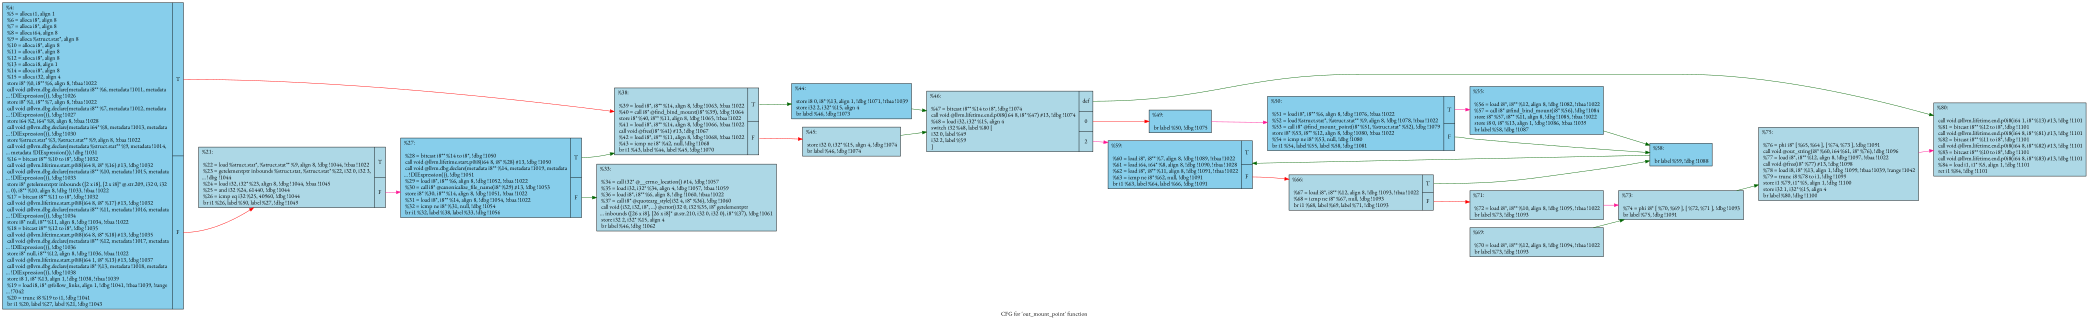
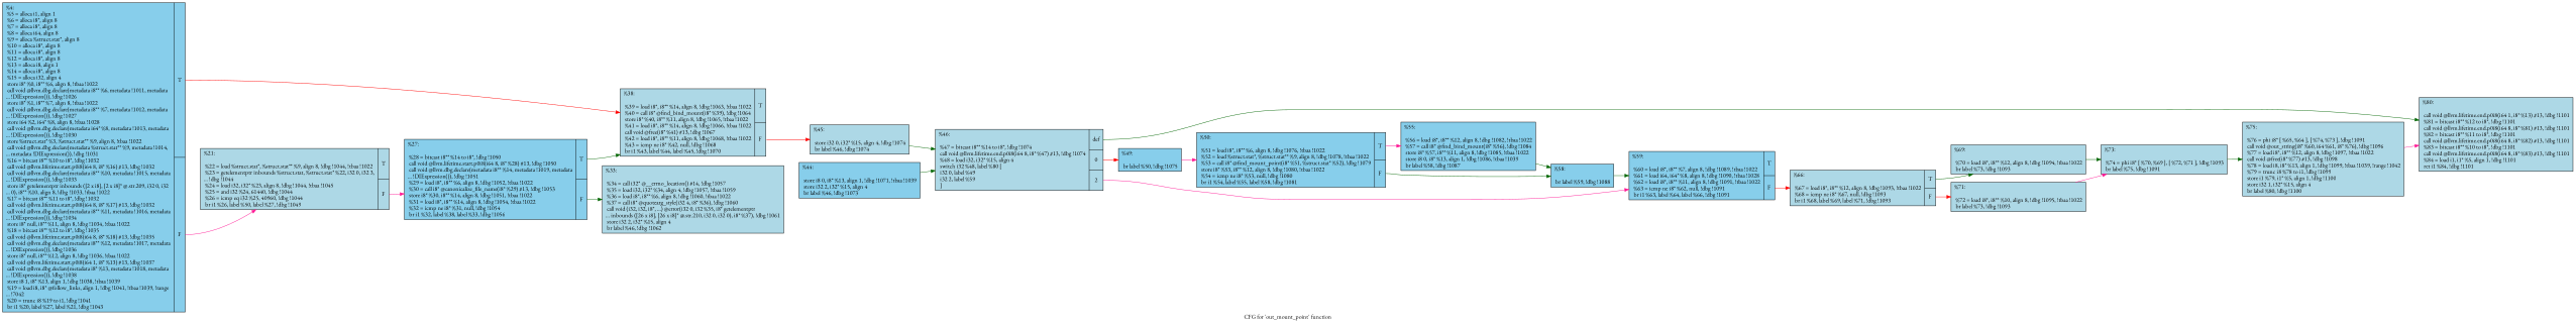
  digraph {
    fontname="EB Garamond"
    label="CFG for 'out_mount_point' function"
    rankdir=LR
    node [fillcolor=lightblue fontname="EB Garamond" shape=record style=filled]
    edge [color=darkgreen fontname="EB Garamond"]
    n1 [fillcolor=skyblue label="{%4:\l  %5 = alloca i1, align 1\l  %6 = alloca i8*, align 8\l  %7 = alloca i8*, align 8\l  %8 = alloca i64, align 8\l  %9 = alloca %struct.stat*, align 8\l  %10 = alloca i8*, align 8\l  %11 = alloca i8*, align 8\l  %12 = alloca i8*, align 8\l  %13 = alloca i8, align 1\l  %14 = alloca i8*, align 8\l  %15 = alloca i32, align 4\l  store i8* %0, i8** %6, align 8, !tbaa !1022\l  call void @llvm.dbg.declare(metadata i8** %6, metadata !1011, metadata\l... !DIExpression()), !dbg !1026\l  store i8* %1, i8** %7, align 8, !tbaa !1022\l  call void @llvm.dbg.declare(metadata i8** %7, metadata !1012, metadata\l... !DIExpression()), !dbg !1027\l  store i64 %2, i64* %8, align 8, !tbaa !1028\l  call void @llvm.dbg.declare(metadata i64* %8, metadata !1013, metadata\l... !DIExpression()), !dbg !1030\l  store %struct.stat* %3, %struct.stat** %9, align 8, !tbaa !1022\l  call void @llvm.dbg.declare(metadata %struct.stat** %9, metadata !1014,\l... metadata !DIExpression()), !dbg !1031\l  %16 = bitcast i8** %10 to i8*, !dbg !1032\l  call void @llvm.lifetime.start.p0i8(i64 8, i8* %16) #13, !dbg !1032\l  call void @llvm.dbg.declare(metadata i8** %10, metadata !1015, metadata\l... !DIExpression()), !dbg !1033\l  store i8* getelementptr inbounds ([2 x i8], [2 x i8]* @.str.209, i32 0, i32\l... 0), i8** %10, align 8, !dbg !1033, !tbaa !1022\l  %17 = bitcast i8** %11 to i8*, !dbg !1032\l  call void @llvm.lifetime.start.p0i8(i64 8, i8* %17) #13, !dbg !1032\l  call void @llvm.dbg.declare(metadata i8** %11, metadata !1016, metadata\l... !DIExpression()), !dbg !1034\l  store i8* null, i8** %11, align 8, !dbg !1034, !tbaa !1022\l  %18 = bitcast i8** %12 to i8*, !dbg !1035\l  call void @llvm.lifetime.start.p0i8(i64 8, i8* %18) #13, !dbg !1035\l  call void @llvm.dbg.declare(metadata i8** %12, metadata !1017, metadata\l... !DIExpression()), !dbg !1036\l  store i8* null, i8** %12, align 8, !dbg !1036, !tbaa !1022\l  call void @llvm.lifetime.start.p0i8(i64 1, i8* %13) #13, !dbg !1037\l  call void @llvm.dbg.declare(metadata i8* %13, metadata !1018, metadata\l... !DIExpression()), !dbg !1038\l  store i8 1, i8* %13, align 1, !dbg !1038, !tbaa !1039\l  %19 = load i8, i8* @follow_links, align 1, !dbg !1041, !tbaa !1039, !range\l... !7042\l  %20 = trunc i8 %19 to i1, !dbg !1041\l  br i1 %20, label %27, label %21, !dbg !1043\l|{<s0>T|<s1>F}}"]
    n2 [label="{%21:\l\l  %22 = load %struct.stat*, %struct.stat** %9, align 8, !dbg !1044, !tbaa !1022\l  %23 = getelementptr inbounds %struct.stat, %struct.stat* %22, i32 0, i32 3,\l... !dbg !1044\l  %24 = load i32, i32* %23, align 8, !dbg !1044, !tbaa !1045\l  %25 = and i32 %24, 61440, !dbg !1044\l  %26 = icmp eq i32 %25, 40960, !dbg !1044\l  br i1 %26, label %50, label %27, !dbg !1049\l|{<s0>T|<s1>F}}"]
    n3 [label="{%38:\l\l  %39 = load i8*, i8** %14, align 8, !dbg !1063, !tbaa !1022\l  %40 = call i8* @find_bind_mount(i8* %39), !dbg !1064\l  store i8* %40, i8** %11, align 8, !dbg !1065, !tbaa !1022\l  %41 = load i8*, i8** %14, align 8, !dbg !1066, !tbaa !1022\l  call void @free(i8* %41) #13, !dbg !1067\l  %42 = load i8*, i8** %11, align 8, !dbg !1068, !tbaa !1022\l  %43 = icmp ne i8* %42, null, !dbg !1068\l  br i1 %43, label %44, label %45, !dbg !1070\l|{<s0>T|<s1>F}}"]
    n4 [fillcolor=skyblue label="{%27:\l\l  %28 = bitcast i8** %14 to i8*, !dbg !1050\l  call void @llvm.lifetime.start.p0i8(i64 8, i8* %28) #13, !dbg !1050\l  call void @llvm.dbg.declare(metadata i8** %14, metadata !1019, metadata\l... !DIExpression()), !dbg !1051\l  %29 = load i8*, i8** %6, align 8, !dbg !1052, !tbaa !1022\l  %30 = call i8* @canonicalize_file_name(i8* %29) #13, !dbg !1053\l  store i8* %30, i8** %14, align 8, !dbg !1051, !tbaa !1022\l  %31 = load i8*, i8** %14, align 8, !dbg !1054, !tbaa !1022\l  %32 = icmp ne i8* %31, null, !dbg !1054\l  br i1 %32, label %38, label %33, !dbg !1056\l|{<s0>T|<s1>F}}"]
    n5 [label="{%33:\l\l  %34 = call i32* @__errno_location() #14, !dbg !1057\l  %35 = load i32, i32* %34, align 4, !dbg !1057, !tbaa !1059\l  %36 = load i8*, i8** %6, align 8, !dbg !1060, !tbaa !1022\l  %37 = call i8* @quotearg_style(i32 4, i8* %36), !dbg !1060\l  call void (i32, i32, i8*, ...) @error(i32 0, i32 %35, i8* getelementptr\l... inbounds ([26 x i8], [26 x i8]* @.str.210, i32 0, i32 0), i8* %37), !dbg !1061\l  store i32 2, i32* %15, align 4\l  br label %46, !dbg !1062\l}"]
    n6 [fillcolor=skyblue label="{%44:\l\l  store i8 0, i8* %13, align 1, !dbg !1071, !tbaa !1039\l  store i32 2, i32* %15, align 4\l  br label %46, !dbg !1073\l}"]
    n7 [label="{%45:\l\l  store i32 0, i32* %15, align 4, !dbg !1074\l  br label %46, !dbg !1074\l}"]
    n8 [fillcolor=skyblue label="{%50:\l\l  %51 = load i8*, i8** %6, align 8, !dbg !1076, !tbaa !1022\l  %52 = load %struct.stat*, %struct.stat** %9, align 8, !dbg !1078, !tbaa !1022\l  %53 = call i8* @find_mount_point(i8* %51, %struct.stat* %52), !dbg !1079\l  store i8* %53, i8** %12, align 8, !dbg !1080, !tbaa !1022\l  %54 = icmp ne i8* %53, null, !dbg !1080\l  br i1 %54, label %55, label %58, !dbg !1081\l|{<s0>T|<s1>F}}"]
    n9 [fillcolor=skyblue label="{%55:\l\l  %56 = load i8*, i8** %12, align 8, !dbg !1082, !tbaa !1022\l  %57 = call i8* @find_bind_mount(i8* %56), !dbg !1084\l  store i8* %57, i8** %11, align 8, !dbg !1085, !tbaa !1022\l  store i8 0, i8* %13, align 1, !dbg !1086, !tbaa !1039\l  br label %58, !dbg !1087\l}"]
    n10 [fillcolor=skyblue label="{%58:\l\l  br label %59, !dbg !1088\l}"]
    n11 [fillcolor=skyblue label="{%59:\l\l  %60 = load i8*, i8** %7, align 8, !dbg !1089, !tbaa !1022\l  %61 = load i64, i64* %8, align 8, !dbg !1090, !tbaa !1028\l  %62 = load i8*, i8** %11, align 8, !dbg !1091, !tbaa !1022\l  %63 = icmp ne i8* %62, null, !dbg !1091\l  br i1 %63, label %64, label %66, !dbg !1091\l|{<s0>T|<s1>F}}"]
    n12 [label="{%46:\l\l  %47 = bitcast i8** %14 to i8*, !dbg !1074\l  call void @llvm.lifetime.end.p0i8(i64 8, i8* %47) #13, !dbg !1074\l  %48 = load i32, i32* %15, align 4\l  switch i32 %48, label %80 [\l    i32 0, label %49\l    i32 2, label %59\l  ]\l|{<s0>def|<s1>0|<s2>2}}"]
    n13 [label="{%80:\l\l  call void @llvm.lifetime.end.p0i8(i64 1, i8* %13) #13, !dbg !1101\l  %81 = bitcast i8** %12 to i8*, !dbg !1101\l  call void @llvm.lifetime.end.p0i8(i64 8, i8* %81) #13, !dbg !1101\l  %82 = bitcast i8** %11 to i8*, !dbg !1101\l  call void @llvm.lifetime.end.p0i8(i64 8, i8* %82) #13, !dbg !1101\l  %83 = bitcast i8** %10 to i8*, !dbg !1101\l  call void @llvm.lifetime.end.p0i8(i64 8, i8* %83) #13, !dbg !1101\l  %84 = load i1, i1* %5, align 1, !dbg !1101\l  ret i1 %84, !dbg !1101\l}"]
    n14 [fillcolor=skyblue label="{%49:\l\l  br label %50, !dbg !1075\l}"]
    n15 [label="{%66:\l\l  %67 = load i8*, i8** %12, align 8, !dbg !1093, !tbaa !1022\l  %68 = icmp ne i8* %67, null, !dbg !1093\l  br i1 %68, label %69, label %71, !dbg !1093\l|{<s0>T|<s1>F}}"]
    n16 [label="{%69:\l\l  %70 = load i8*, i8** %12, align 8, !dbg !1094, !tbaa !1022\l  br label %73, !dbg !1093\l}"]
    n17 [label="{%71:\l\l  %72 = load i8*, i8** %10, align 8, !dbg !1095, !tbaa !1022\l  br label %73, !dbg !1093\l}"]
    n18 [label="{%75:\l\l  %76 = phi i8* [ %65, %64 ], [ %74, %73 ], !dbg !1091\l  call void @out_string(i8* %60, i64 %61, i8* %76), !dbg !1096\l  %77 = load i8*, i8** %12, align 8, !dbg !1097, !tbaa !1022\l  call void @free(i8* %77) #13, !dbg !1098\l  %78 = load i8, i8* %13, align 1, !dbg !1099, !tbaa !1039, !range !1042\l  %79 = trunc i8 %78 to i1, !dbg !1099\l  store i1 %79, i1* %5, align 1, !dbg !1100\l  store i32 1, i32* %15, align 4\l  br label %80, !dbg !1100\l}"]
    n19 [label="{%73:\l\l  %74 = phi i8* [ %70, %69 ], [ %72, %71 ], !dbg !1093\l  br label %75, !dbg !1091\l}"]
-   n1 -> n2 [color=red tailport=s1]
+   n1 -> n2 [color=deeppink tailport=s1]
    n1 -> n3 [color=red tailport=s0]
    n2 -> n4 [color=deeppink tailport=s1]
-   n3 -> n6 [tailport=s0]
    n3 -> n7 [color=red tailport=s1]
    n4 -> n3 [tailport=s0]
    n4 -> n5 [tailport=s1]
    n6 -> n12
    n7 -> n12
    n8 -> n9 [color=deeppink tailport=s0]
    n8 -> n10 [tailport=s1]
    n9 -> n10
    n10 -> n11
    n11 -> n15 [color=red tailport=s1]
    n12 -> n11 [color=deeppink tailport=s2]
    n12 -> n13 [tailport=s0]
    n12 -> n14 [color=red tailport=s1]
    n14 -> n8 [color=deeppink]
-   n15 -> n10 [tailport=s0]
+   n15 -> n16 [tailport=s0]
    n15 -> n17 [color=red tailport=s1]
    n16 -> n19
    n17 -> n19 [color=deeppink]
    n18 -> n13 [color=deeppink]
    n19 -> n18
  }
